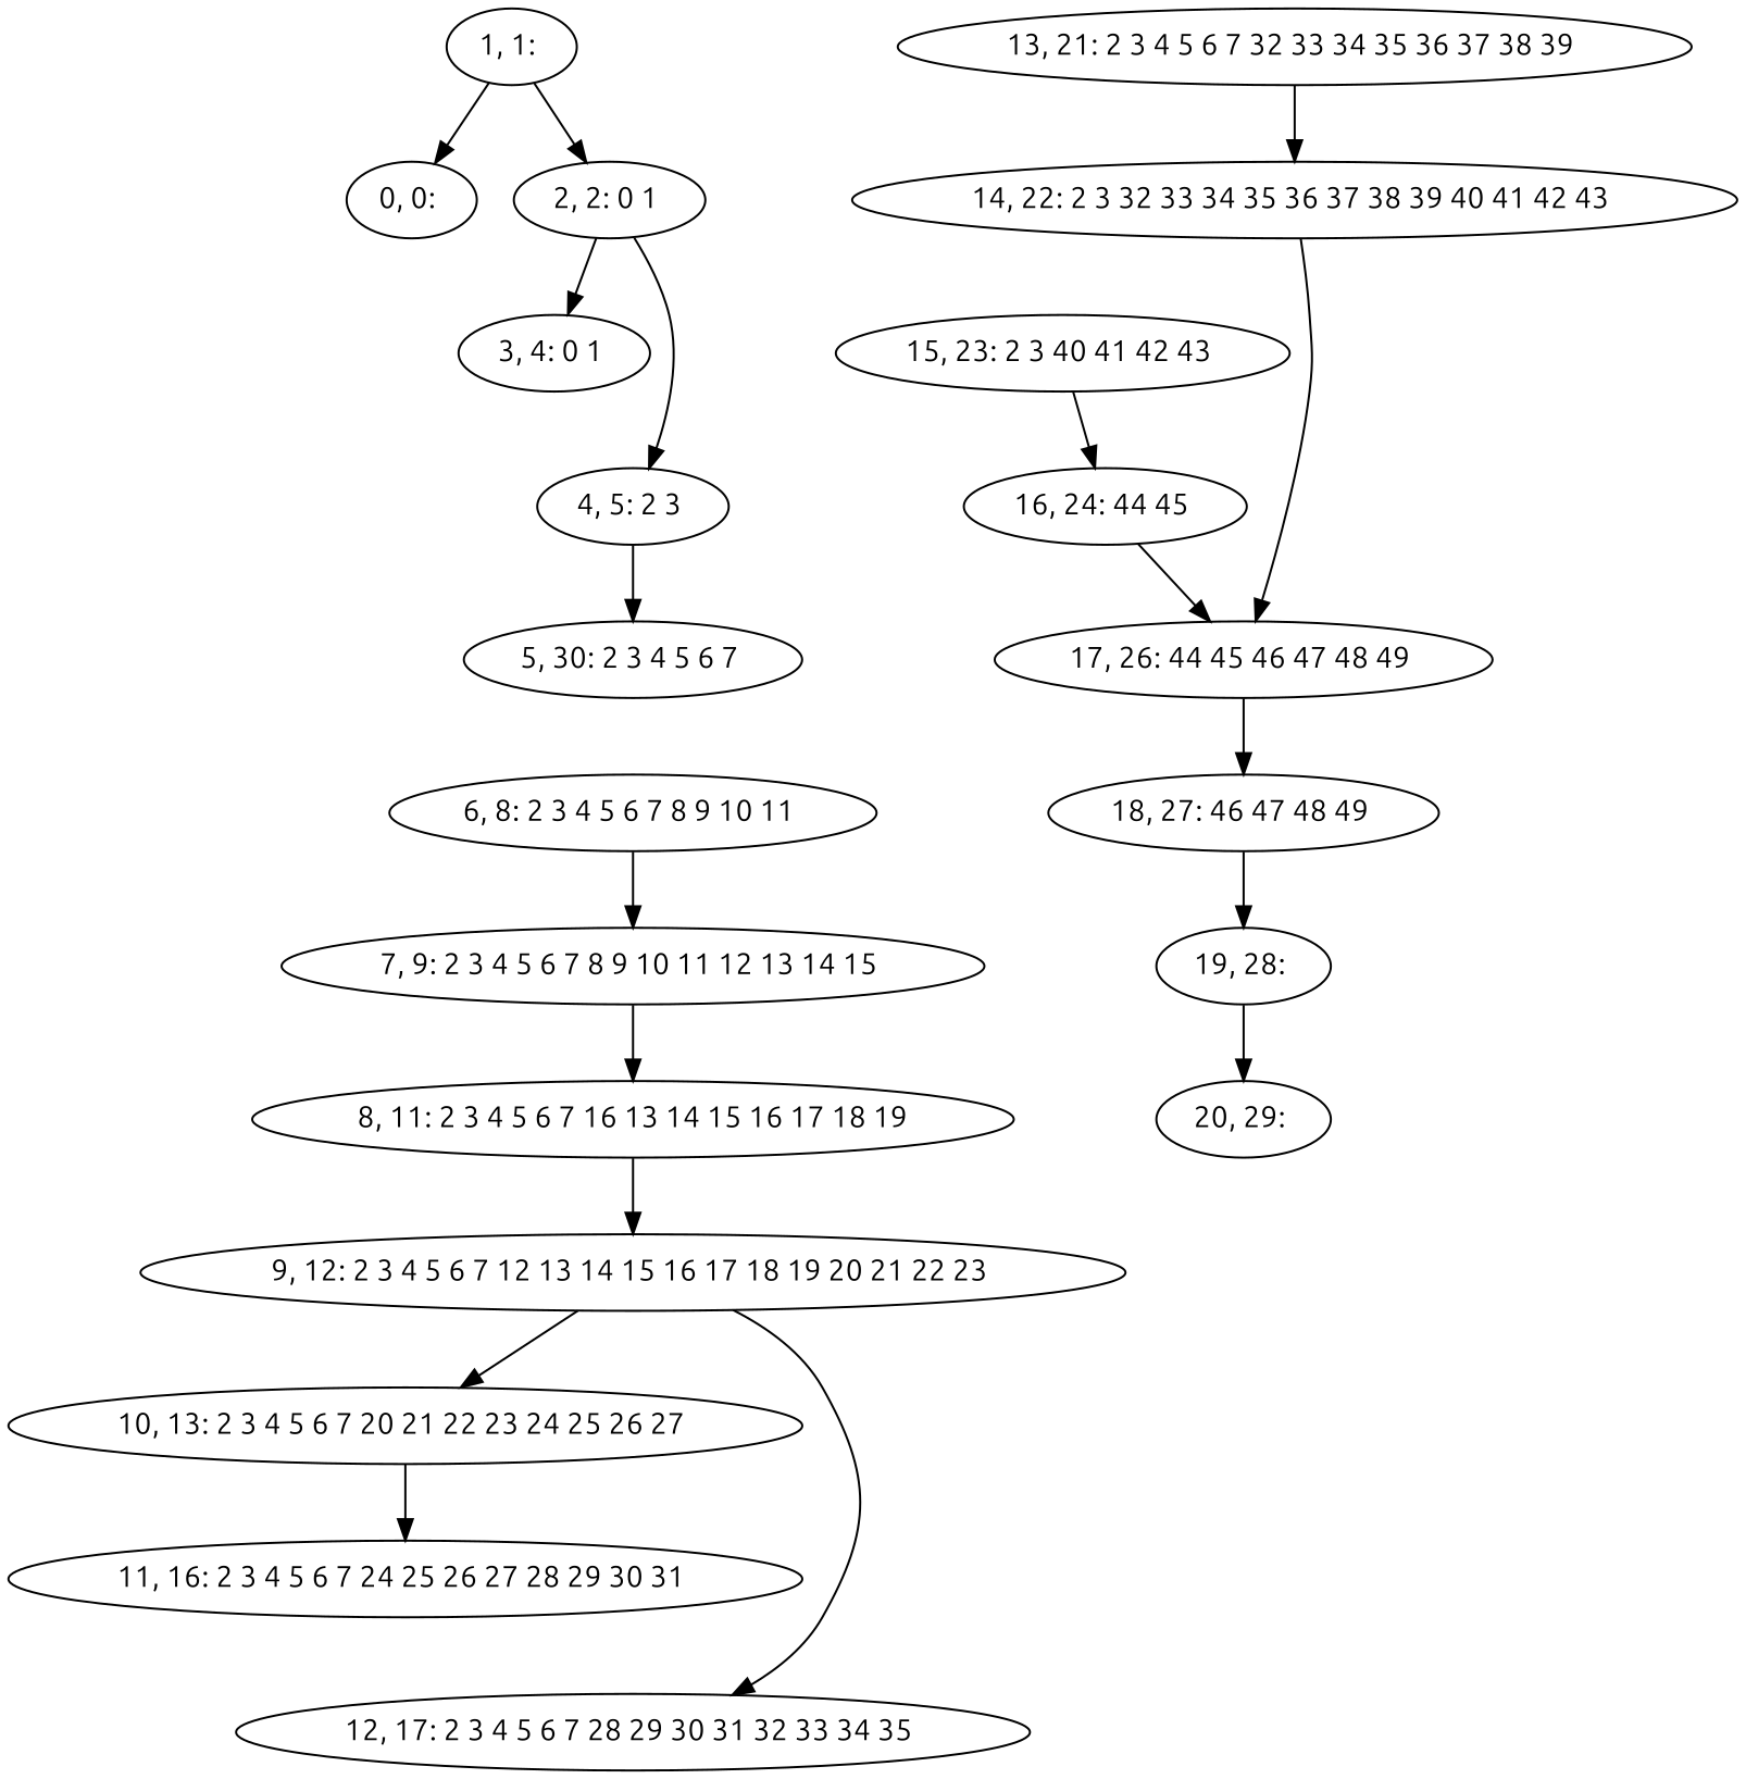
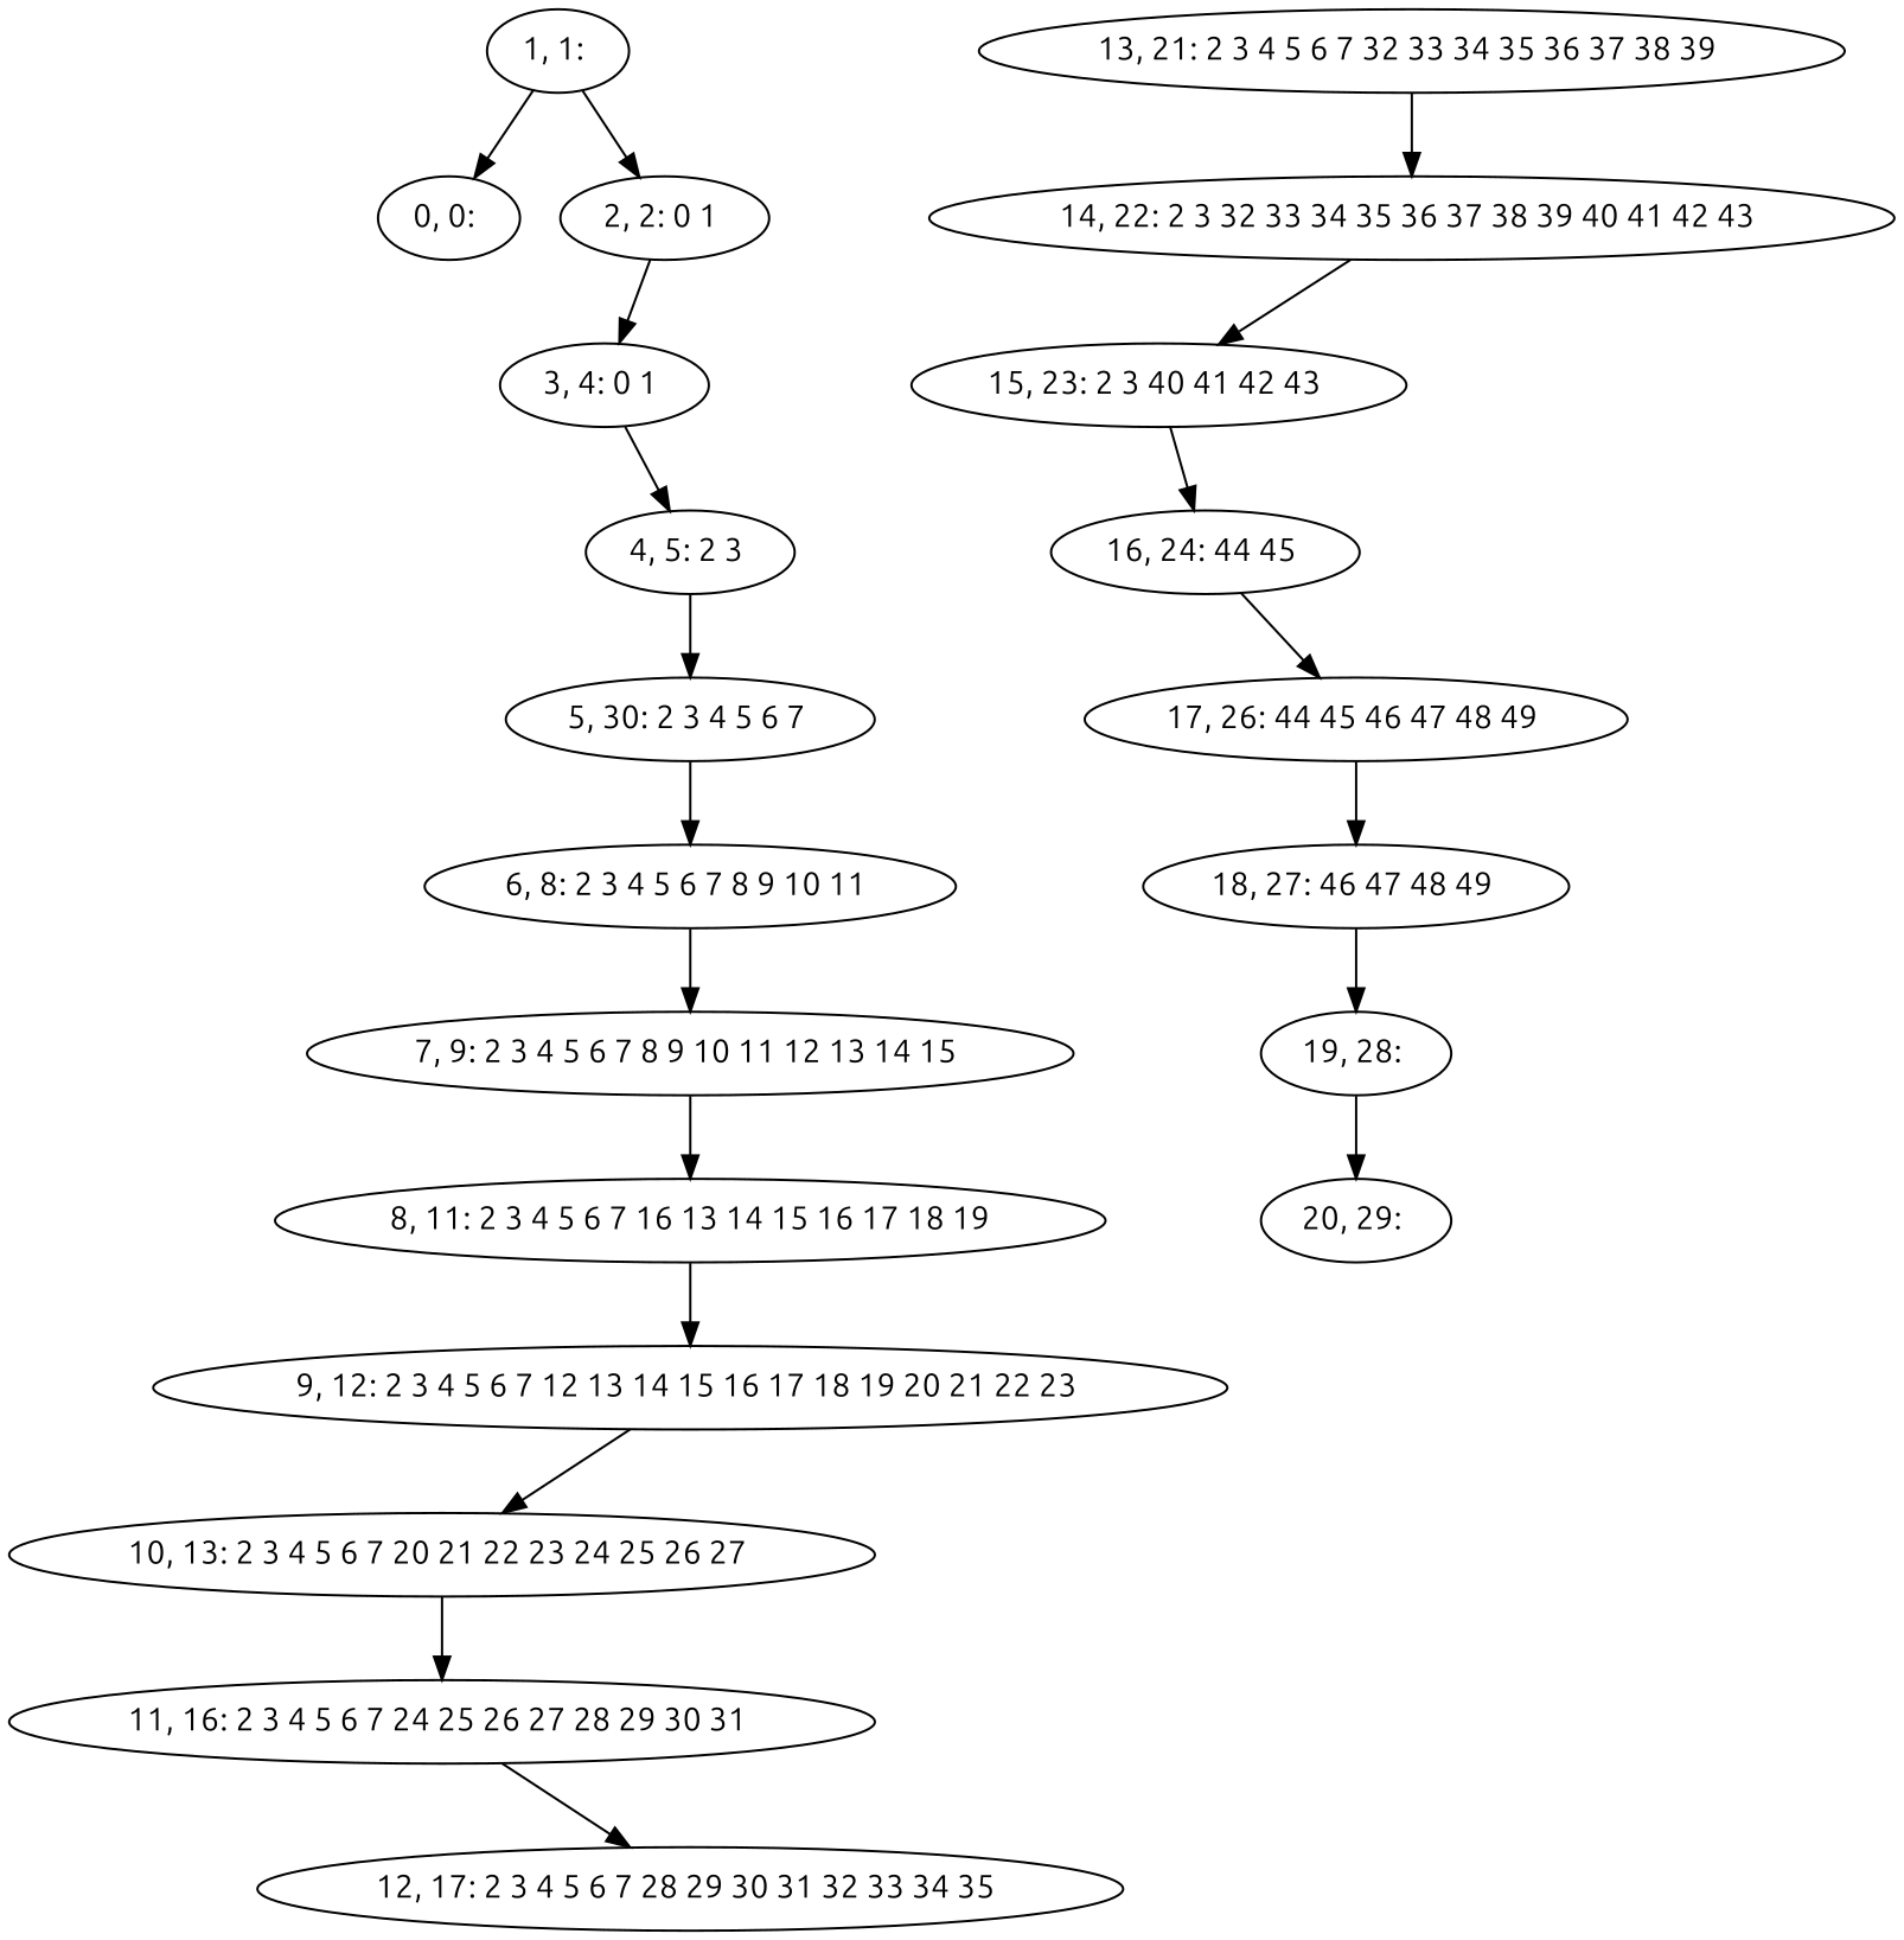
  digraph {
    fontname=Ubuntu
    node [fontname=Ubuntu]
    edge [fontname=Ubuntu]
    n1 [label="0, 0: "]
    n2 [label="1, 1: "]
    n3 [label="2, 2: 0 1 "]
    n4 [label="3, 4: 0 1 "]
    n5 [label="4, 5: 2 3 "]
    n6 [label="5, 30: 2 3 4 5 6 7 "]
    n7 [label="6, 8: 2 3 4 5 6 7 8 9 10 11 "]
    n8 [label="7, 9: 2 3 4 5 6 7 8 9 10 11 12 13 14 15 "]
    n9 [label="8, 11: 2 3 4 5 6 7 16 13 14 15 16 17 18 19"]
    n10 [label="9, 12: 2 3 4 5 6 7 12 13 14 15 16 17 18 19 20 21 22 23 "]
    n11 [label="10, 13: 2 3 4 5 6 7 20 21 22 23 24 25 26 27 "]
    n12 [label="11, 16: 2 3 4 5 6 7 24 25 26 27 28 29 30 31 "]
    n13 [label="12, 17: 2 3 4 5 6 7 28 29 30 31 32 33 34 35 "]
    n14 [label="13, 21: 2 3 4 5 6 7 32 33 34 35 36 37 38 39 "]
    n15 [label="14, 22: 2 3 32 33 34 35 36 37 38 39 40 41 42 43 "]
    n16 [label="15, 23: 2 3 40 41 42 43 "]
    n17 [label="16, 24: 44 45 "]
    n18 [label="17, 26: 44 45 46 47 48 49 "]
    n19 [label="18, 27: 46 47 48 49 "]
    n20 [label="19, 28: "]
    n21 [label="20, 29: "]
    n2 -> n1
    n2 -> n3
    n3 -> n4
-   n3 -> n5
+   n4 -> n5
    n5 -> n6
+   n6 -> n7
    n7 -> n8
    n8 -> n9
    n9 -> n10
    n10 -> n11
    n11 -> n12
-   n10 -> n13
+   n12 -> n13
    n14 -> n15
-   n15 -> n18
+   n15 -> n16
    n16 -> n17
    n17 -> n18
    n18 -> n19
    n19 -> n20
    n20 -> n21
  }
